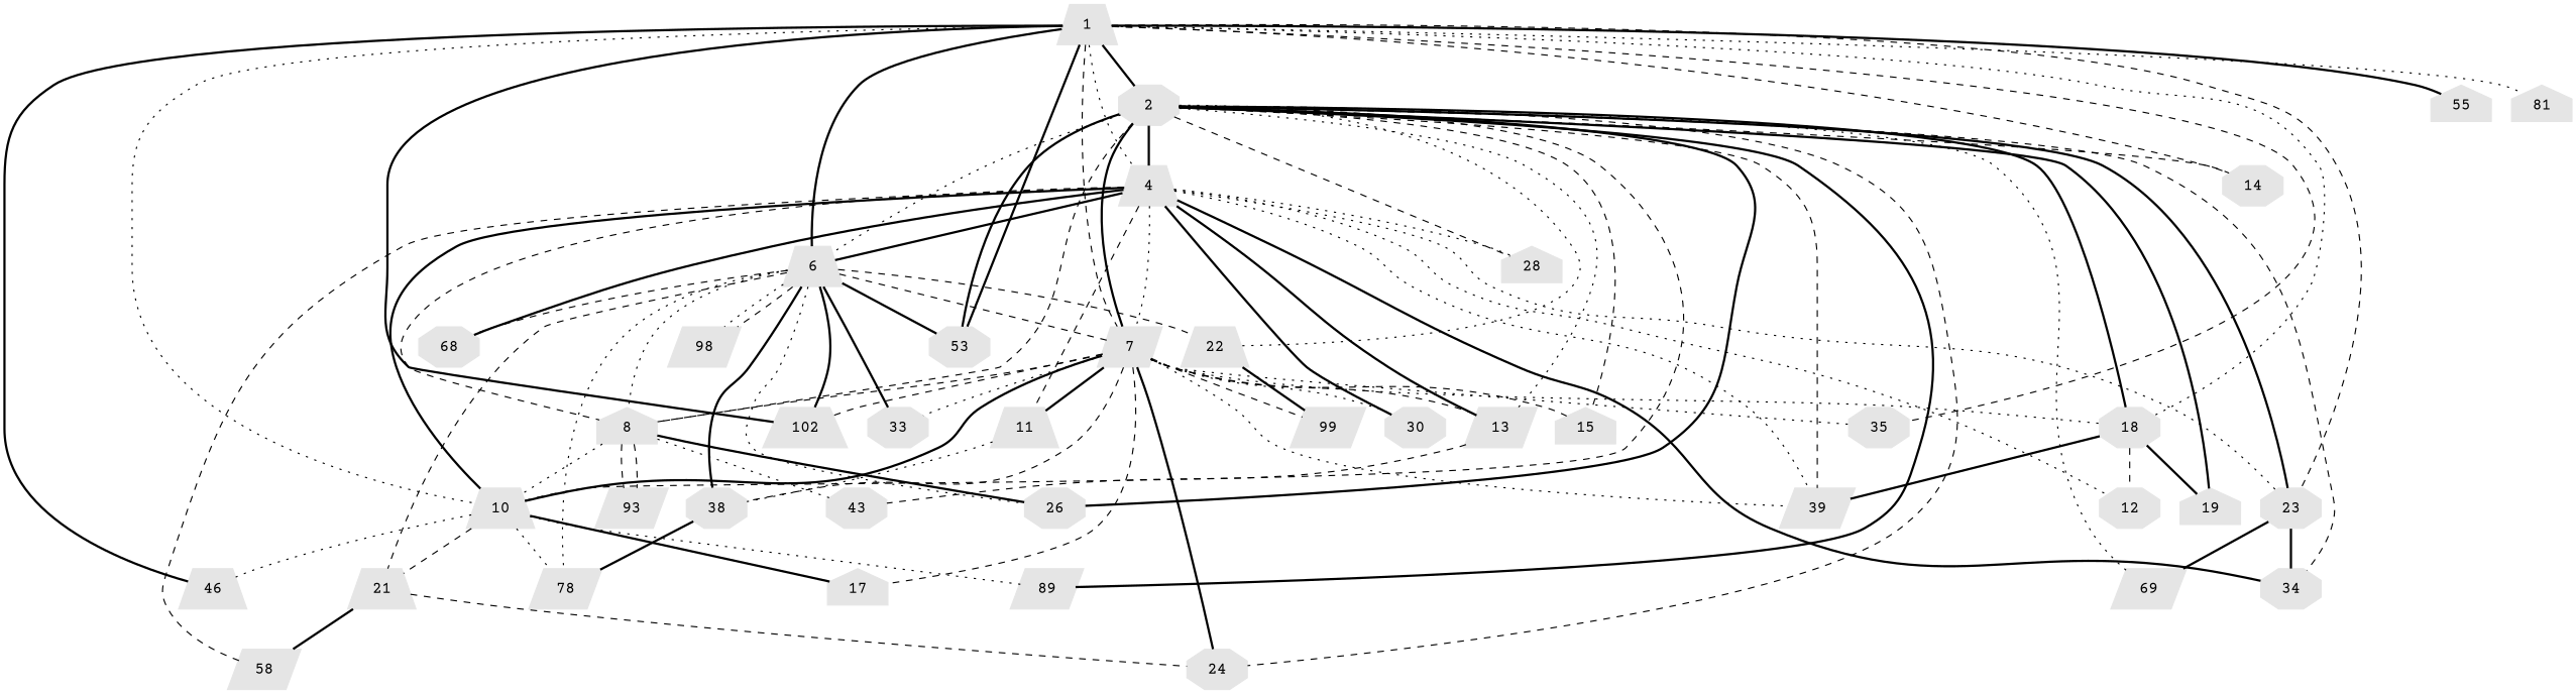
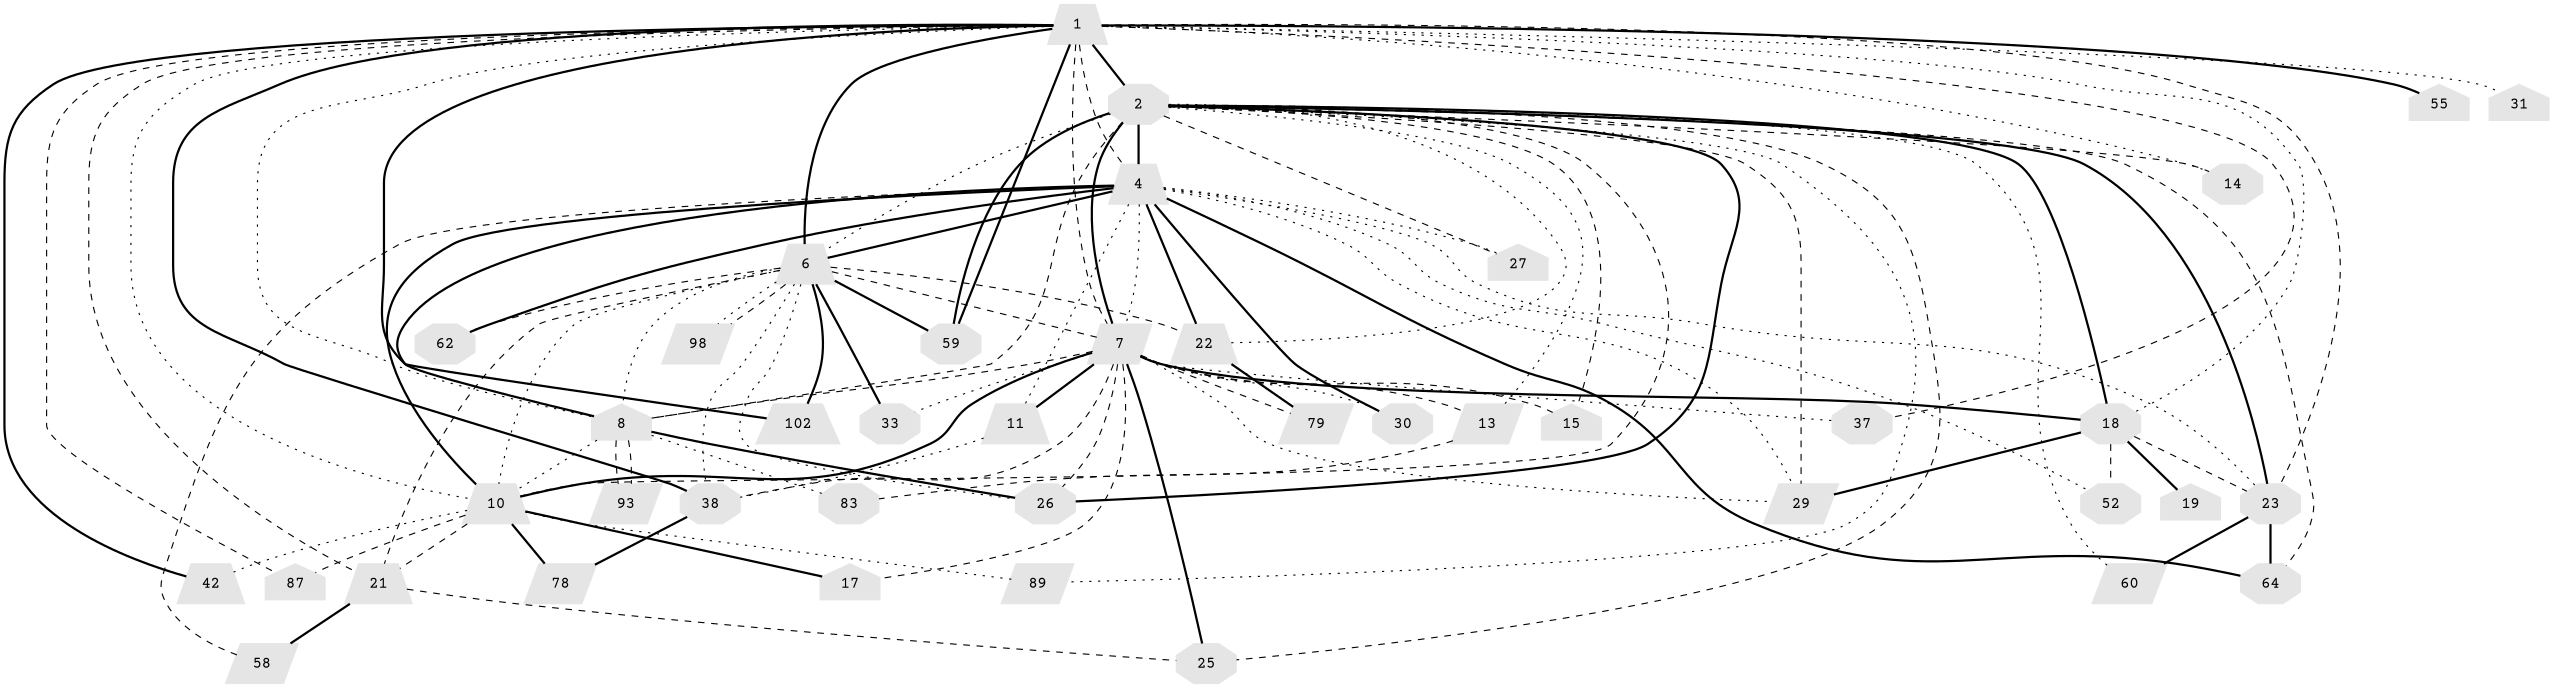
  graph {
    fontname="Courier Prime"
    node [color=gray90 fontname="Courier Prime" shape=octagon style=filled]
    edge [fontname="Courier Prime" style=bold]
    1 [shape=trapezium super="+5"]
    2 [super="+24+40+88+49+70+3"]
    4 [shape=trapezium super="+56+71+94+80"]
    6 [shape=trapezium super="+48"]
    7 [shape=parallelogram super="+54+85+12+72"]
    8 [shape=house]
    10 [shape=trapezium super="+31"]
    14
    18 [super="+105+36"]
    21 [shape=trapezium super="+47"]
    23 [super="+29+45"]
-   35
+   35 [label=37]
    38 [super="+41+97"]
-   46 [shape=trapezium]
+   46 [shape=trapezium label=42]
    55 [shape=house]
-   59 [super="+95+63" label=53]
-   81 [shape=house]
+   59 [super="+95+63"]
+   81 [shape=house label=31]
+   87 [shape=house]
    102 [shape=trapezium]
    13 [shape=parallelogram]
    15 [shape=house]
    19 [shape=house]
    22 [shape=trapezium]
-   25 [label=24]
+   25
    26 [super="+50+27"]
-   28 [shape=house]
-   34
-   39 [shape=parallelogram super="+53+77"]
-   69 [shape=parallelogram]
+   28 [shape=house label=27]
+   34 [label=64]
+   39 [shape=parallelogram super="+53+77" label=29]
+   69 [shape=parallelogram label=60]
    89 [shape=parallelogram]
    11 [shape=trapezium]
    30
-   52 [label=12]
+   52
    58 [shape=parallelogram]
-   62 [label=68]
+   62
    33
    98 [shape=parallelogram]
    17 [shape=house]
-   99 [shape=parallelogram]
-   43
+   99 [shape=parallelogram label=79]
+   43 [label=83]
    93 [shape=parallelogram]
    78 [shape=parallelogram]
    1 -- 2 [weight=8]
-   1 -- 4 [style=dotted weight=3]
+   1 -- 4 [style=dashed weight=3]
    1 -- 6 [weight=2]
    1 -- 7 [style=dashed weight=3]
+   1 -- 8 [style=dotted weight=2]
    1 -- 10 [style=dotted weight=2]
-   1 -- 14 [style=dashed]
+   1 -- 14 [style=dotted]
    1 -- 18 [style=dotted]
+   1 -- 21 [style=dashed]
    1 -- 23 [style=dashed]
    1 -- 35 [style=dashed]
+   1 -- 38
    1 -- 46
    1 -- 55
    1 -- 59 [weight=2]
    1 -- 81 [style=dotted weight=2]
+   1 -- 87 [style=dashed]
    1 -- 102
    2 -- 4 [weight=8]
    2 -- 6 [style=dotted weight=5]
    2 -- 7 [weight=9]
    2 -- 8 [style=dashed weight=4]
    2 -- 10 [style=dashed weight=3]
    2 -- 14 [style=dashed]
    2 -- 18 [weight=6]
    2 -- 23 [weight=2]
    2 -- 59
    2 -- 13 [style=dotted]
    2 -- 15 [style=dashed]
-   2 -- 19
    2 -- 22 [style=dotted]
    2 -- 25 [style=dashed]
    2 -- 26
    2 -- 28 [style=dashed]
    2 -- 34 [style=dashed]
    2 -- 39 [style=dashed weight=2]
    2 -- 69 [style=dotted]
-   2 -- 89
+   2 -- 89 [style=dotted]
    4 -- 6 [weight=2]
    4 -- 7 [style=dotted]
-   4 -- 8 [style=dashed]
+   4 -- 8
    4 -- 10
    4 -- 23 [style=dotted]
-   4 -- 13
+   4 -- 22
    4 -- 28 [style=dotted]
    4 -- 34
    4 -- 39 [style=dotted]
-   4 -- 11 [style=dashed]
+   4 -- 11 [style=dotted]
    4 -- 30
    4 -- 52 [style=dotted]
    4 -- 58 [style=dashed]
    4 -- 62
    6 -- 7 [style=dashed weight=2]
    6 -- 8 [style=dotted weight=2]
-   6 -- 78 [style=dotted weight=2]
+   6 -- 10 [style=dotted weight=2]
    6 -- 21 [style=dashed weight=3]
-   6 -- 38
+   6 -- 38 [style=dotted]
    6 -- 59
    6 -- 102
    6 -- 22 [style=dashed]
    6 -- 26 [style=dotted weight=2]
    6 -- 62 [style=dashed]
    6 -- 33
    6 -- 98 [style=dotted]
    6 -- 98 [style=dashed]
    7 -- 8 [style=dashed]
    7 -- 10 [weight=3]
-   7 -- 18 [style=dotted]
+   7 -- 18
    7 -- 35 [style=dotted]
    7 -- 38 [style=dashed]
    7 -- 13 [style=dashed weight=2]
    7 -- 15 [style=dashed]
    7 -- 25
-   7 -- 102 [style=dashed weight=2]
+   7 -- 26 [style=dashed weight=2]
    7 -- 39 [style=dotted]
    7 -- 11
    7 -- 30 [style=dotted]
    7 -- 33 [style=dotted]
    7 -- 17 [style=dashed]
    7 -- 99 [style=dashed]
    8 -- 10 [style=dotted]
    8 -- 26
    8 -- 43 [style=dotted]
    8 -- 93 [style=dashed]
    8 -- 93 [style=dashed]
    10 -- 21 [style=dashed weight=2]
    10 -- 46 [style=dotted]
+   10 -- 87 [style=dashed]
    10 -- 89 [style=dotted]
    10 -- 17
-   10 -- 78 [style=dotted]
+   10 -- 78
+   18 -- 23 [style=dashed]
    18 -- 19
    18 -- 39 [weight=3]
    18 -- 52 [style=dashed]
    21 -- 25 [style=dashed]
    21 -- 58
    23 -- 34
    23 -- 69
    38 -- 78
    13 -- 43 [style=dashed]
    22 -- 99
    11 -- 38 [style=dotted]
  }
